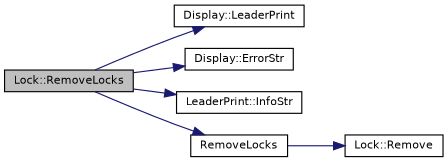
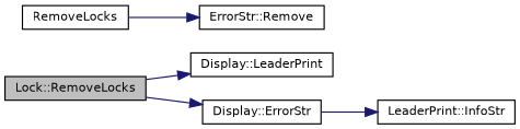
  digraph {
    rankdir=LR
    node [color=black fillcolor=white fontname=Helvetica fontsize=10 shape=record style=filled]
    edge [color=midnightblue fontname=Helvetica fontsize=10 labelfontname=Helvetica labelfontsize=10 style=solid]
    n1 [fillcolor=grey75 fontcolor=black height=0.2 label="Lock::RemoveLocks" width=0.4]
    n2 [height=0.2 label="Display::LeaderPrint" width=0.4]
    n3 [height=0.2 label="Display::ErrorStr" width=0.4]
    n4 [height=0.2 label="LeaderPrint::InfoStr" width=0.4]
    n5 [height=0.2 label=RemoveLocks width=0.4]
-   n6 [height=0.2 label="Lock::Remove" width=0.4]
+   n6 [height=0.2 label="ErrorStr::Remove" width=0.4]
    n1 -> n2
    n1 -> n3
-   n1 -> n4
-   n1 -> n5
+   n3 -> n4
    n5 -> n6
  }
